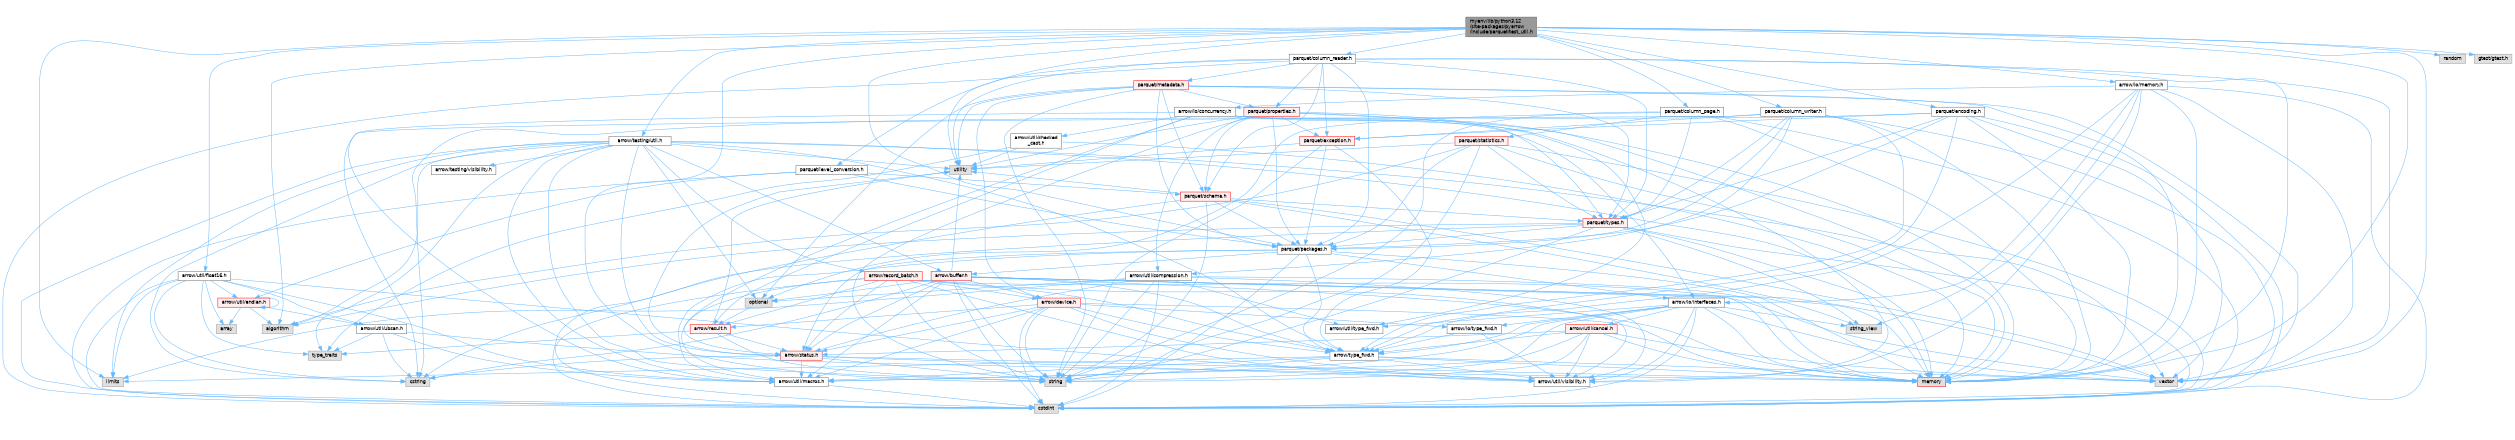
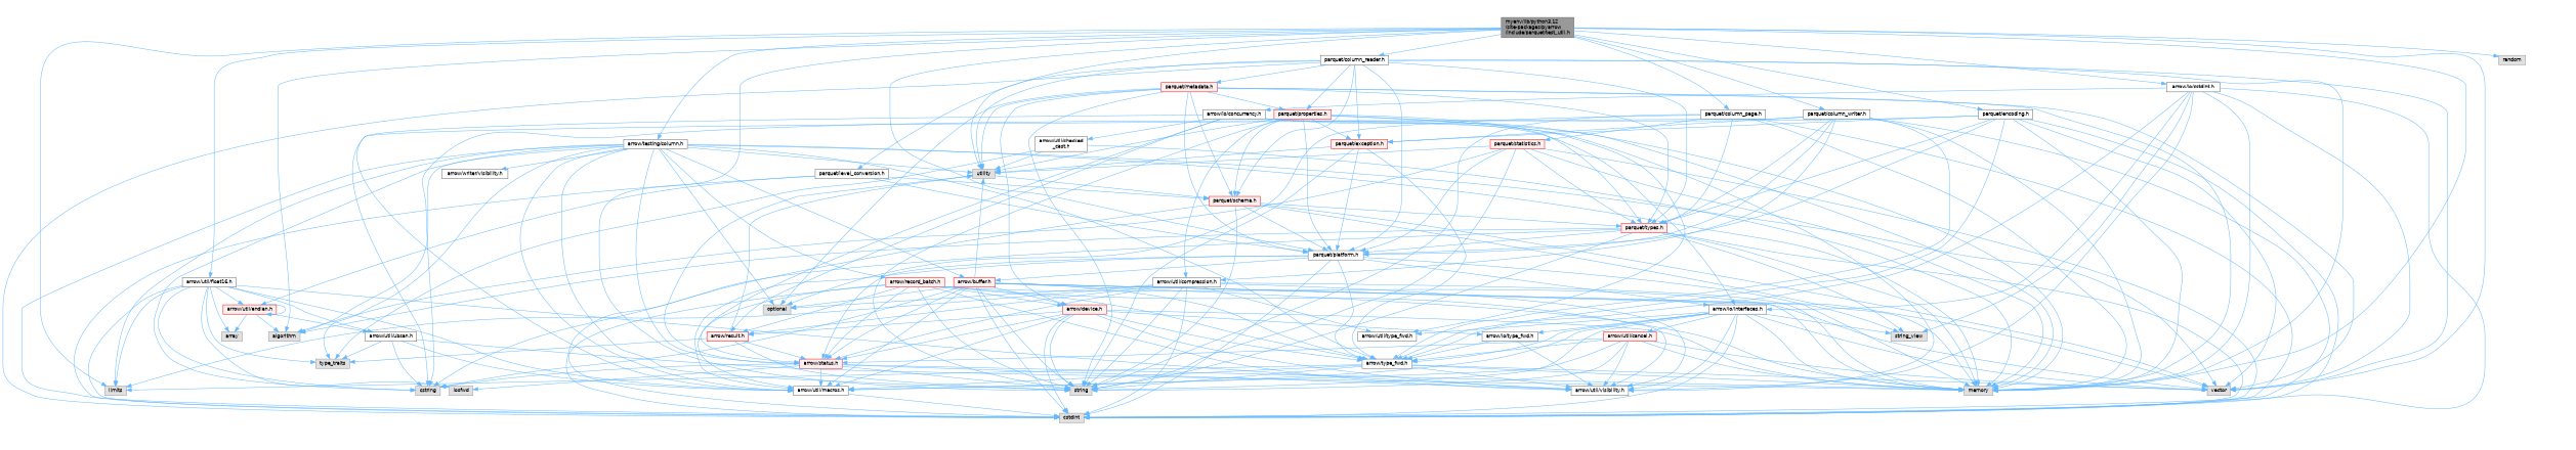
  digraph {
    node [color=grey40 fillcolor=white fontname=Helvetica fontsize=10 shape=box style=filled]
    edge [color=steelblue1 fontname=Helvetica fontsize=10 labelfontname=Helvetica labelfontsize=10 style=solid]
    n1 [color=gray40 fillcolor=grey60 fontcolor=black height=0.2 label="myenv/lib/python3.12\l/site-packages/pyarrow\l/include/parquet/test_util.h" width=0.4]
    n2 [color=grey60 fillcolor="#E0E0E0" height=0.2 label=algorithm width=0.4]
    n3 [color=grey60 fillcolor="#E0E0E0" height=0.2 label=limits width=0.4]
-   n4 [color=red fillcolor="#E0E0E0" height=0.2 label=memory width=0.4]
+   n4 [color=grey60 fillcolor="#E0E0E0" height=0.2 label=memory width=0.4]
    n5 [color=grey60 fillcolor="#E0E0E0" height=0.2 label=random width=0.4]
    n6 [color=grey60 fillcolor="#E0E0E0" height=0.2 label=string width=0.4]
    n7 [color=grey60 fillcolor="#E0E0E0" height=0.2 label=utility width=0.4]
    n8 [color=grey60 fillcolor="#E0E0E0" height=0.2 label=vector width=0.4]
-   n9 [color=grey60 fillcolor="#E0E0E0" height=0.2 label="gtest/gtest.h" width=0.4]
-   n10 [height=0.2 label="arrow/io/memory.h" width=0.4]
-   n11 [height=0.2 label="arrow/testing/util.h" width=0.4]
+   n10 [height=0.2 label="arrow/io/cstdint.h" width=0.4]
+   n11 [height=0.2 label="arrow/testing/column.h" width=0.4]
    n12 [height=0.2 label="arrow/util/float16.h" width=0.4]
    n13 [height=0.2 label="parquet/column_page.h" width=0.4]
-   n14 [height=0.2 label="parquet/packages.h" width=0.4]
+   n14 [height=0.2 label="parquet/platform.h" width=0.4]
    n15 [height=0.2 label="parquet/column_reader.h" width=0.4]
    n16 [height=0.2 label="parquet/column_writer.h" width=0.4]
    n17 [height=0.2 label="parquet/encoding.h" width=0.4]
    n18 [color=grey60 fillcolor="#E0E0E0" height=0.2 label=cstdint width=0.4]
    n19 [color=grey60 fillcolor="#E0E0E0" height=0.2 label=string_view width=0.4]
    n20 [height=0.2 label="arrow/io/concurrency.h" width=0.4]
    n21 [height=0.2 label="arrow/io/interfaces.h" width=0.4]
    n22 [height=0.2 label="arrow/type_fwd.h" width=0.4]
    n23 [height=0.2 label="arrow/util/visibility.h" width=0.4]
    n24 [height=0.2 label="arrow/util/macros.h" width=0.4]
    n25 [color=red fillcolor="#FFF0F0" height=0.2 label="arrow/status.h" width=0.4]
    n26 [color=grey60 fillcolor="#E0E0E0" height=0.2 label=cstring width=0.4]
    n27 [color=grey60 fillcolor="#E0E0E0" height=0.2 label=type_traits width=0.4]
    n28 [color=grey60 fillcolor="#E0E0E0" height=0.2 label=optional width=0.4]
    n29 [color=red fillcolor="#FFF0F0" height=0.2 label="arrow/buffer.h" width=0.4]
    n30 [color=red fillcolor="#FFF0F0" height=0.2 label="arrow/record_batch.h" width=0.4]
-   n31 [height=0.2 label="arrow/testing/visibility.h" width=0.4]
+   n31 [height=0.2 label="arrow/writer/visibility.h" width=0.4]
+   n32 [color=grey60 fillcolor="#E0E0E0" height=0.2 label=iosfwd width=0.4]
    n33 [color=grey60 fillcolor="#E0E0E0" height=0.2 label=array width=0.4]
    n34 [color=red fillcolor="#FFF0F0" height=0.2 label="arrow/util/endian.h" width=0.4]
    n35 [height=0.2 label="arrow/util/ubsan.h" width=0.4]
    n36 [color=red fillcolor="#FFF0F0" height=0.2 label="parquet/statistics.h" width=0.4]
    n37 [color=red fillcolor="#FFF0F0" height=0.2 label="parquet/types.h" width=0.4]
    n38 [color=red fillcolor="#FFF0F0" height=0.2 label="parquet/exception.h" width=0.4]
    n39 [height=0.2 label="parquet/level_conversion.h" width=0.4]
    n40 [color=red fillcolor="#FFF0F0" height=0.2 label="parquet/schema.h" width=0.4]
    n41 [color=red fillcolor="#FFF0F0" height=0.2 label="parquet/metadata.h" width=0.4]
    n42 [color=red fillcolor="#FFF0F0" height=0.2 label="parquet/properties.h" width=0.4]
    n43 [height=0.2 label="arrow/util/compression.h" width=0.4]
    n44 [color=red fillcolor="#FFF0F0" height=0.2 label="arrow/result.h" width=0.4]
    n45 [height=0.2 label="arrow/util/checked\l_cast.h" width=0.4]
    n46 [height=0.2 label="arrow/io/type_fwd.h" width=0.4]
    n47 [color=red fillcolor="#FFF0F0" height=0.2 label="arrow/util/cancel.h" width=0.4]
    n48 [height=0.2 label="arrow/util/type_fwd.h" width=0.4]
    n49 [color=red fillcolor="#FFF0F0" height=0.2 label="arrow/device.h" width=0.4]
    n1 -> n2
    n1 -> n3
    n1 -> n4
    n1 -> n5
    n1 -> n6
    n1 -> n7
    n1 -> n8
-   n1 -> n9
    n1 -> n10
    n1 -> n11
    n1 -> n12
    n1 -> n13
    n1 -> n14
    n1 -> n15
    n1 -> n16
    n1 -> n17
    n10 -> n4
    n10 -> n8
    n10 -> n18
    n10 -> n19
    n10 -> n20
    n10 -> n21
    n10 -> n22
    n10 -> n23
    n11 -> n2
    n11 -> n3
    n11 -> n4
    n11 -> n6
    n11 -> n7
    n11 -> n8
    n11 -> n18
    n11 -> n22
    n11 -> n24
    n11 -> n25
    n11 -> n26
    n11 -> n27
    n11 -> n28
    n11 -> n29
    n11 -> n30
    n11 -> n31
    n12 -> n3
    n12 -> n18
    n12 -> n23
    n12 -> n24
    n12 -> n26
    n12 -> n27
+   n12 -> n32
    n12 -> n33
    n12 -> n34
    n12 -> n35
    n13 -> n4
    n13 -> n6
    n13 -> n18
    n13 -> n28
    n13 -> n36
    n13 -> n37
    n14 -> n4
    n14 -> n18
    n14 -> n21
    n14 -> n22
    n14 -> n24
    n14 -> n25
    n14 -> n29
    n15 -> n4
    n15 -> n7
    n15 -> n8
    n15 -> n14
    n15 -> n18
    n15 -> n37
    n15 -> n38
    n15 -> n39
    n15 -> n40
    n15 -> n41
    n15 -> n42
    n16 -> n4
    n16 -> n14
    n16 -> n18
    n16 -> n22
    n16 -> n26
    n16 -> n37
    n16 -> n38
    n16 -> n43
    n17 -> n4
    n17 -> n8
    n17 -> n14
    n17 -> n18
    n17 -> n22
    n17 -> n26
    n17 -> n37
    n17 -> n38
    n20 -> n4
    n20 -> n21
    n20 -> n23
    n20 -> n24
    n20 -> n25
    n20 -> n44
    n20 -> n45
    n21 -> n4
    n21 -> n6
    n21 -> n8
    n21 -> n18
    n21 -> n19
    n21 -> n22
    n21 -> n23
    n21 -> n24
    n21 -> n46
    n21 -> n47
    n21 -> n48
    n22 -> n3
    n22 -> n4
    n22 -> n6
    n22 -> n8
    n22 -> n23
    n22 -> n24
    n24 -> n18
    n25 -> n4
    n25 -> n6
    n25 -> n7
    n25 -> n23
    n25 -> n24
    n25 -> n26
+   n25 -> n32
    n29 -> n4
    n29 -> n6
    n29 -> n7
    n29 -> n8
    n29 -> n18
    n29 -> n19
    n29 -> n22
    n29 -> n23
    n29 -> n24
    n29 -> n25
    n29 -> n26
    n29 -> n28
    n29 -> n49
    n30 -> n4
    n30 -> n6
    n30 -> n8
    n30 -> n18
    n30 -> n22
    n30 -> n23
    n30 -> n24
    n30 -> n25
    n30 -> n44
    n30 -> n49
    n34 -> n2
    n34 -> n33
    n34 -> n34
    n34 -> n35
    n35 -> n4
    n35 -> n24
    n35 -> n26
    n35 -> n27
    n36 -> n2
    n36 -> n4
    n36 -> n6
    n36 -> n7
    n36 -> n14
    n36 -> n18
    n36 -> n37
    n37 -> n2
    n37 -> n4
    n37 -> n6
    n37 -> n14
    n37 -> n18
    n37 -> n19
    n37 -> n26
    n38 -> n6
    n38 -> n7
    n38 -> n14
    n38 -> n22
    n39 -> n14
    n39 -> n18
    n39 -> n34
    n39 -> n40
    n40 -> n4
    n40 -> n6
-   n40 -> n7
+   n7 -> n40
    n40 -> n8
    n40 -> n14
    n40 -> n18
    n40 -> n37
    n41 -> n4
    n41 -> n6
    n41 -> n7
    n41 -> n8
    n41 -> n14
    n41 -> n28
    n41 -> n37
    n41 -> n40
    n41 -> n42
    n41 -> n49
    n42 -> n4
    n42 -> n6
    n42 -> n7
    n42 -> n14
    n42 -> n37
    n42 -> n38
    n42 -> n40
    n42 -> n43
    n42 -> n48
    n43 -> n3
    n43 -> n4
    n43 -> n6
    n43 -> n18
    n43 -> n23
    n43 -> n25
    n43 -> n28
-   n28 -> n44
+   n43 -> n44
    n43 -> n48
    n44 -> n6
    n44 -> n7
    n44 -> n25
    n44 -> n27
    n45 -> n4
    n45 -> n7
    n45 -> n27
    n46 -> n22
    n46 -> n23
    n47 -> n4
    n47 -> n6
    n47 -> n8
    n47 -> n22
    n47 -> n23
    n47 -> n24
    n47 -> n25
    n49 -> n4
    n49 -> n6
    n49 -> n18
    n49 -> n22
    n49 -> n23
    n49 -> n24
    n49 -> n25
    n49 -> n44
    n49 -> n46
  }
